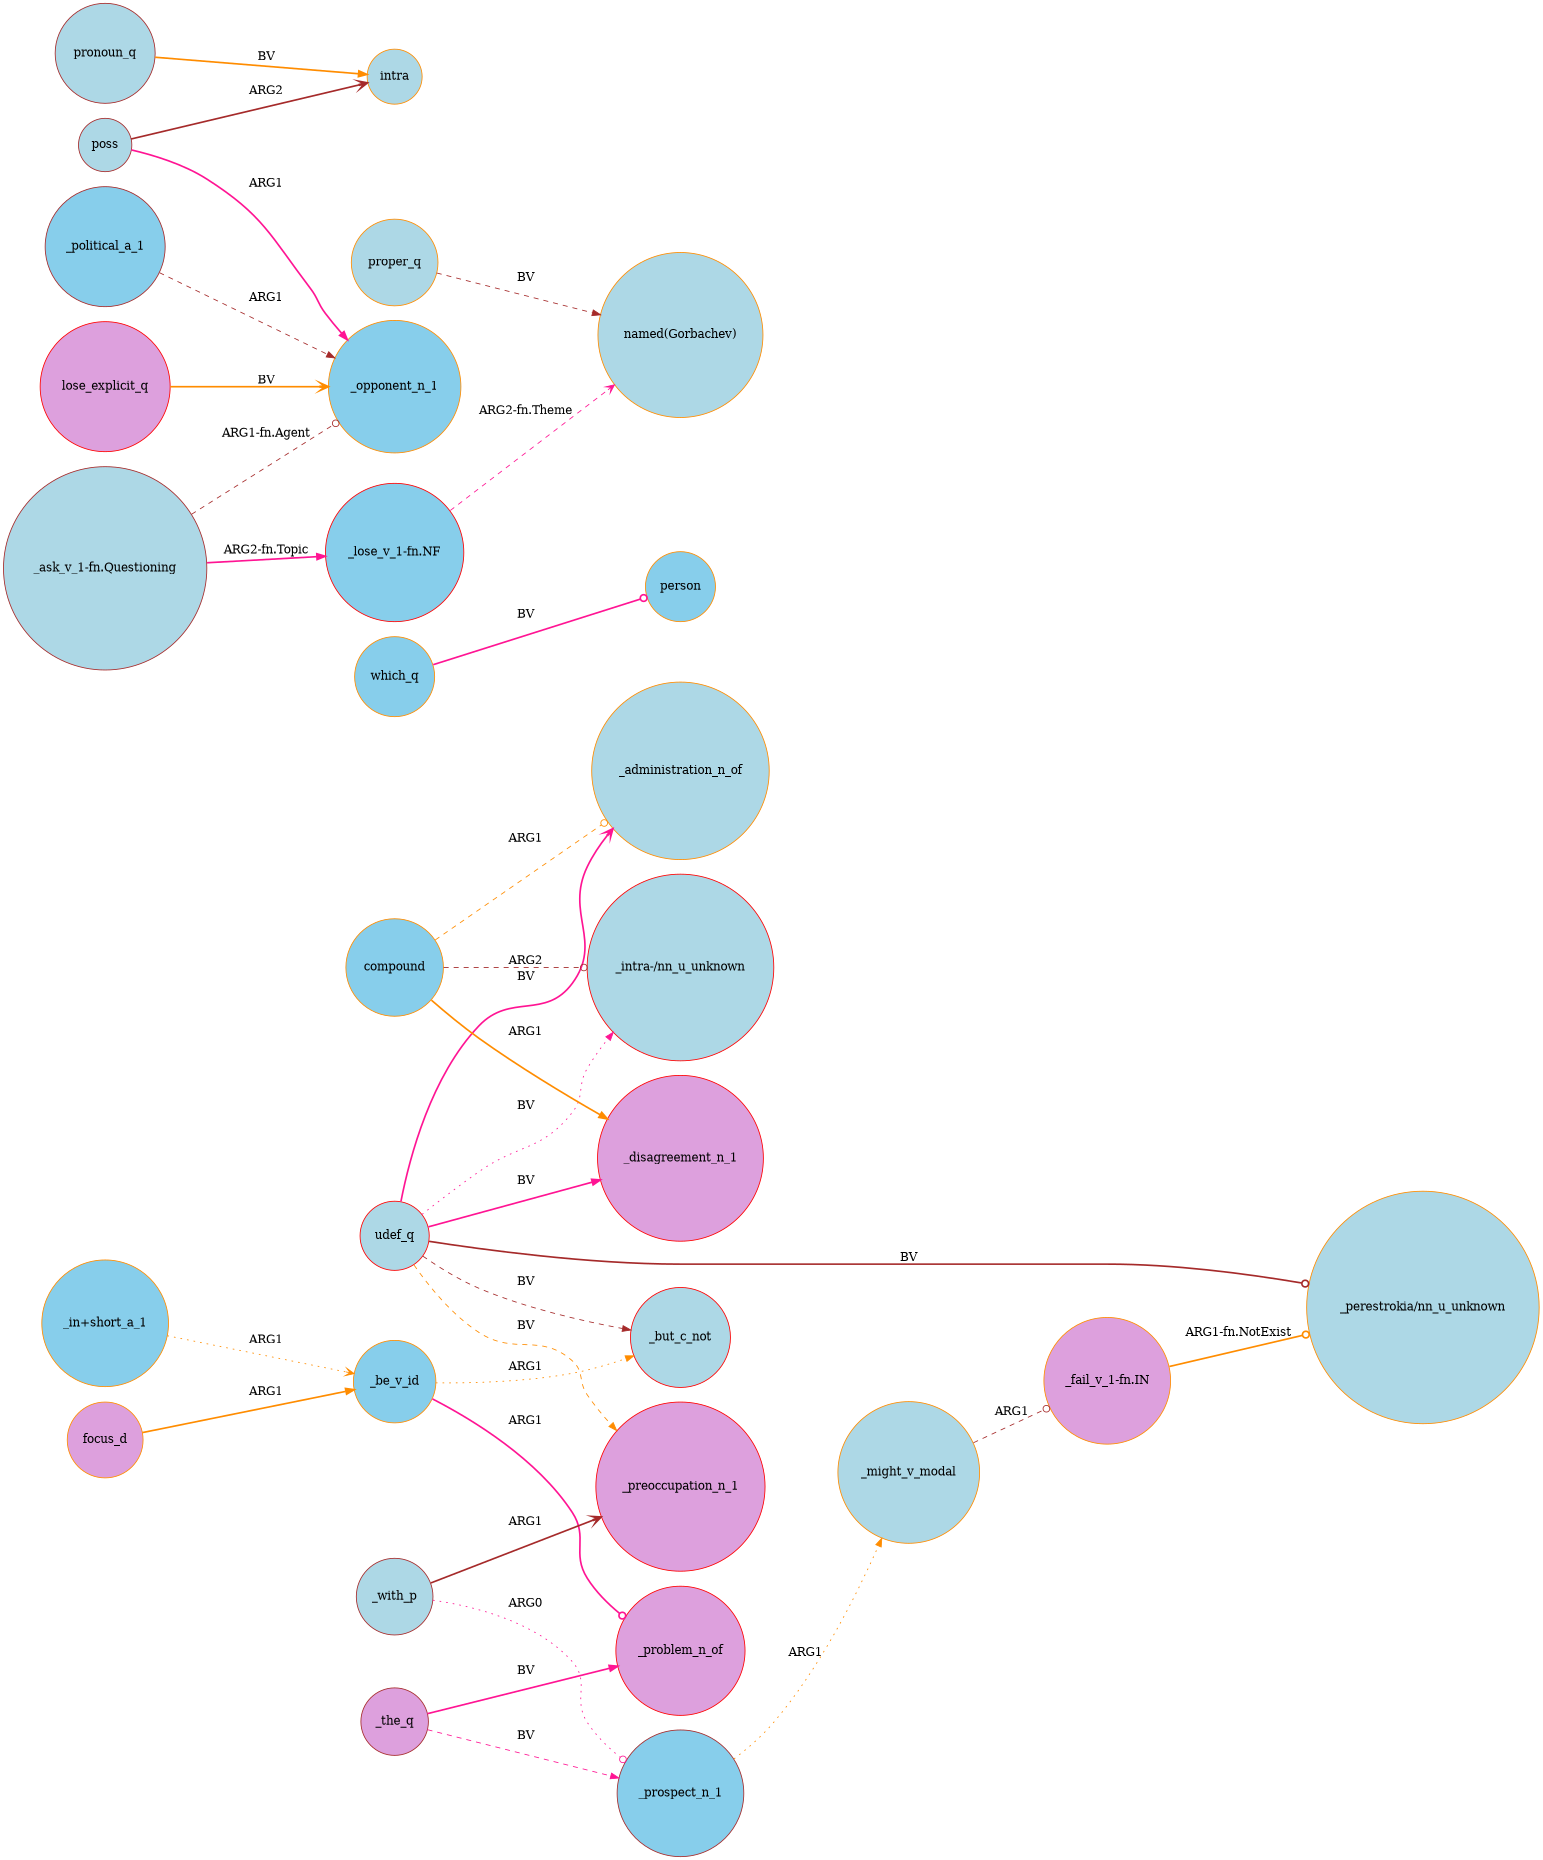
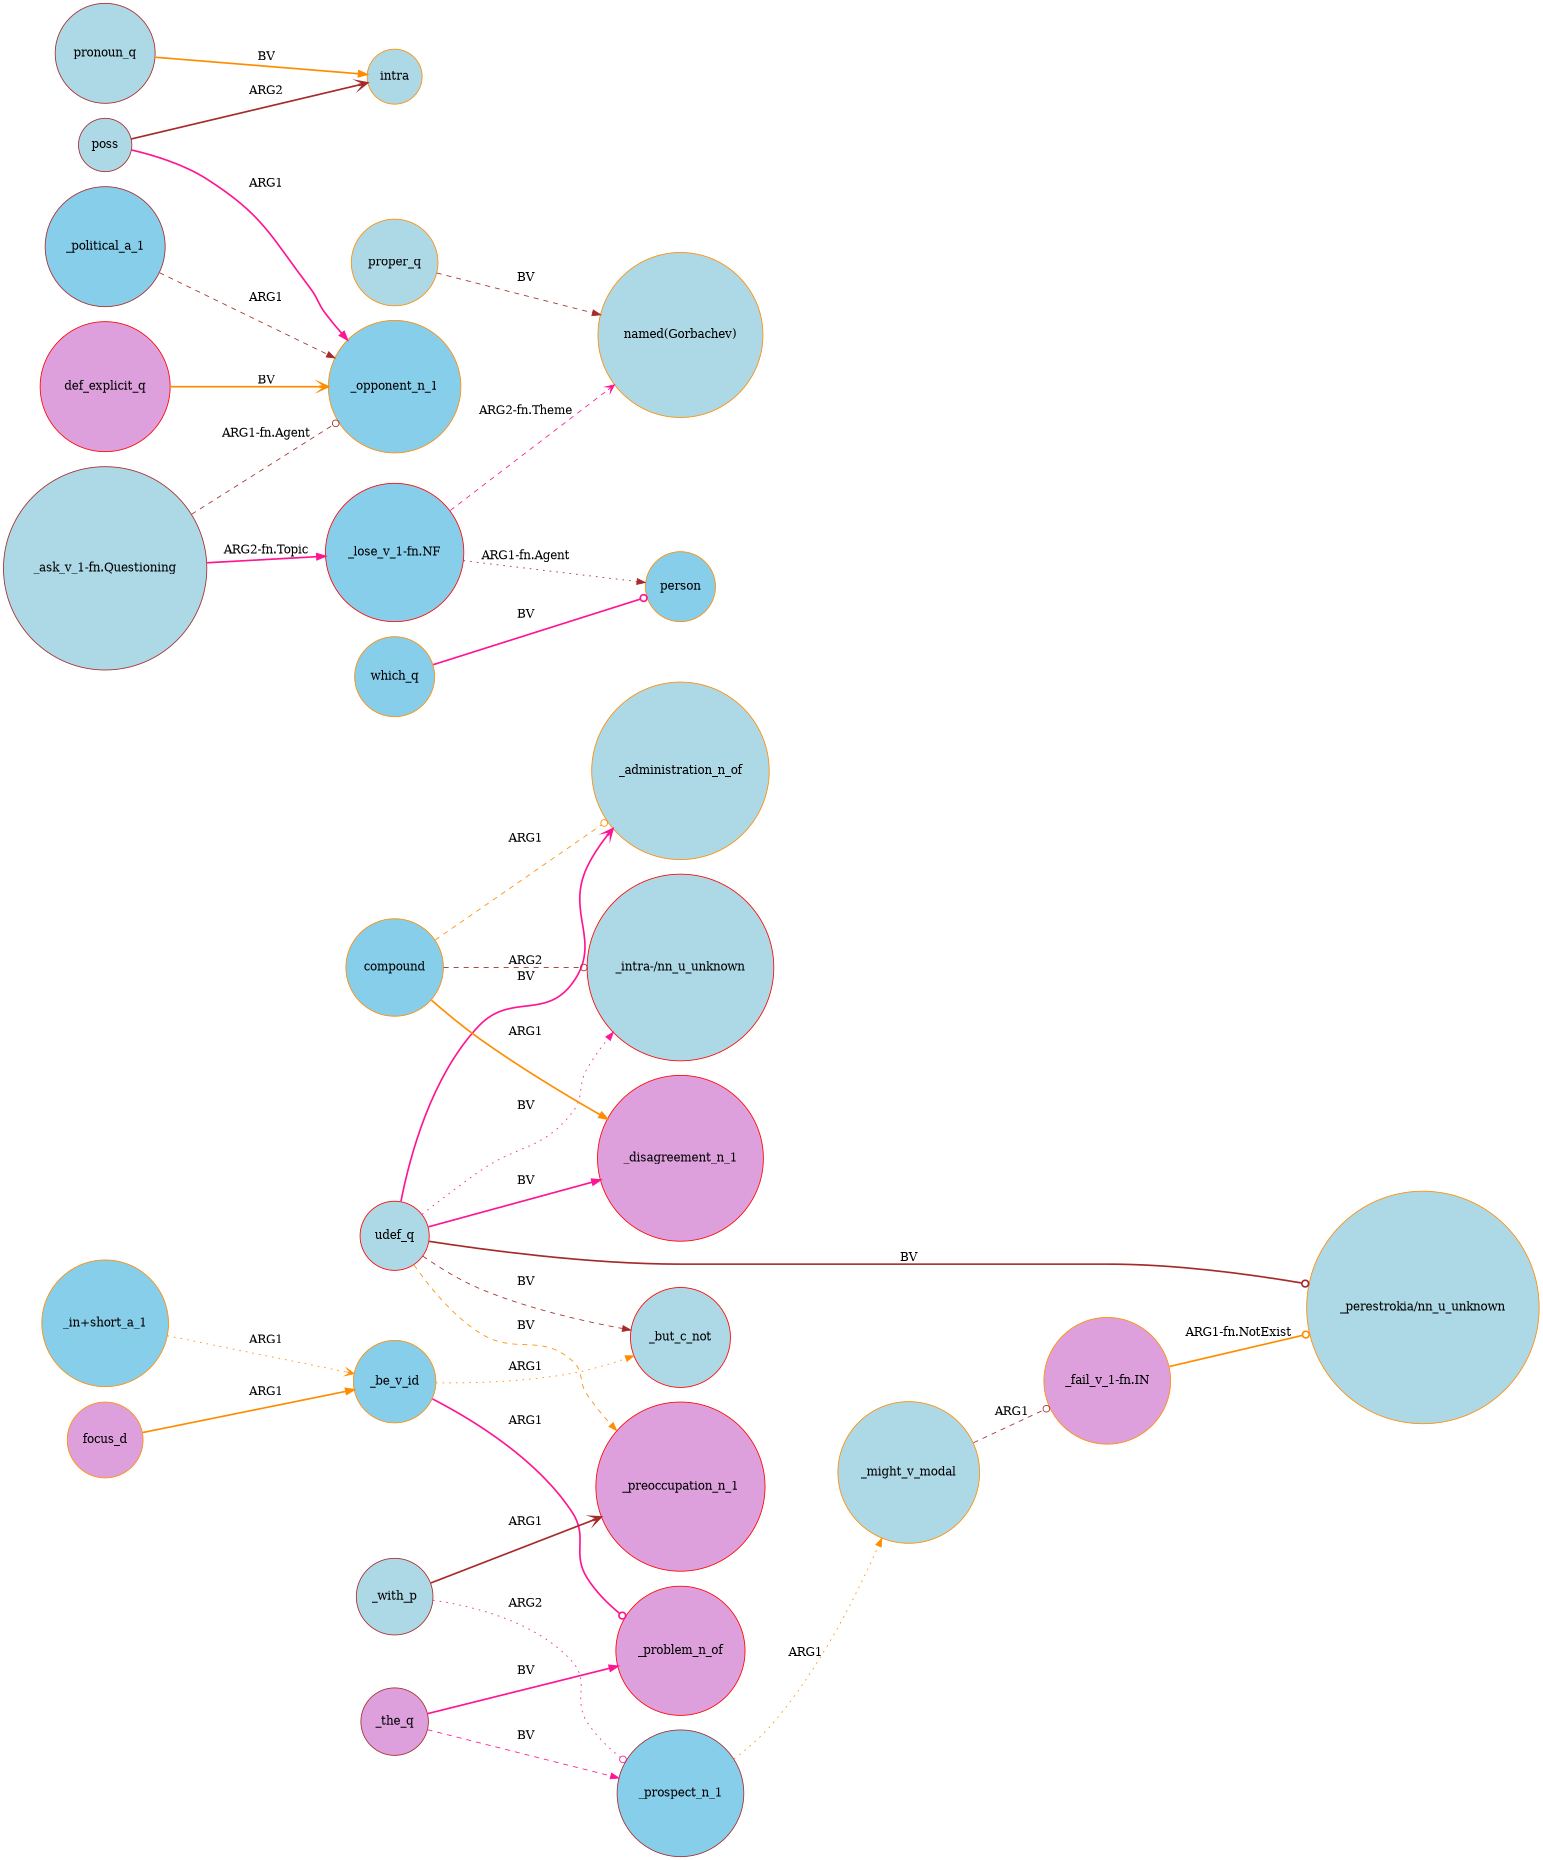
  digraph {
    rankdir=LR
    node [color=darkorange fillcolor=lightblue shape=circle style=filled]
    edge [arrowhead=normal color=deeppink style=bold]
    udef_q [color=red]
    _administration_n_of
    "_intra-/nn_u_unknown" [color=red]
    _but_c_not [color=red]
    _disagreement_n_1 [color=red fillcolor=plum]
    _preoccupation_n_1 [color=red fillcolor=plum]
    "_perestrokia/nn_u_unknown"
    poss [color=brown]
    n9 [label=intra]
    _opponent_n_1 [fillcolor=skyblue]
    "_lose_v_1-fn.NF" [color=red fillcolor=skyblue]
    "named(Gorbachev)"
    person [fillcolor=skyblue]
    compound [fillcolor=skyblue]
    _the_q [color=brown fillcolor=plum]
    _problem_n_of [color=red fillcolor=plum]
    _prospect_n_1 [color=brown fillcolor=skyblue]
    _might_v_modal
    _political_a_1 [color=brown fillcolor=skyblue]
    "_ask_v_1-fn.Questioning" [color=brown]
    pronoun_q [color=brown]
    which_q [fillcolor=skyblue]
    "_in+short_a_1" [fillcolor=skyblue]
    _be_v_id [fillcolor=skyblue]
    focus_d [fillcolor=plum]
    "_fail_v_1-fn.IN" [fillcolor=plum]
    _with_p [color=brown]
    proper_q
-   def_explicit_q [color=red fillcolor=plum label=lose_explicit_q]
+   def_explicit_q [color=red fillcolor=plum]
    udef_q -> _administration_n_of [arrowhead=vee label=BV]
    udef_q -> "_intra-/nn_u_unknown" [label=BV style=dotted]
    udef_q -> _but_c_not [color=brown label=BV style=dashed]
    udef_q -> _disagreement_n_1 [label=BV]
    udef_q -> _preoccupation_n_1 [color=darkorange label=BV style=dashed]
    udef_q -> "_perestrokia/nn_u_unknown" [arrowhead=odot color=brown label=BV]
    poss -> n9 [arrowhead=vee color=brown label=ARG2]
    poss -> _opponent_n_1 [label=ARG1]
    "_lose_v_1-fn.NF" -> "named(Gorbachev)" [arrowhead=vee label="ARG2-fn.Theme" style=dashed]
+   "_lose_v_1-fn.NF" -> person [color=brown label="ARG1-fn.Agent" style=dotted]
    compound -> _administration_n_of [arrowhead=odot color=darkorange label=ARG1 style=dashed]
    compound -> "_intra-/nn_u_unknown" [arrowhead=odot color=brown label=ARG2 style=dashed]
    compound -> _disagreement_n_1 [color=darkorange label=ARG1]
    _the_q -> _problem_n_of [label=BV]
    _the_q -> _prospect_n_1 [label=BV style=dashed]
    _prospect_n_1 -> _might_v_modal [color=darkorange label=ARG1 style=dotted]
    _might_v_modal -> "_fail_v_1-fn.IN" [arrowhead=odot color=brown label=ARG1 style=dashed]
    _political_a_1 -> _opponent_n_1 [color=brown label=ARG1 style=dashed]
    "_ask_v_1-fn.Questioning" -> _opponent_n_1 [arrowhead=odot color=brown label="ARG1-fn.Agent" style=dashed]
    "_ask_v_1-fn.Questioning" -> "_lose_v_1-fn.NF" [label="ARG2-fn.Topic"]
    pronoun_q -> n9 [color=darkorange label=BV]
    which_q -> person [arrowhead=odot label=BV]
    "_in+short_a_1" -> _be_v_id [arrowhead=vee color=darkorange label=ARG1 style=dotted]
    _be_v_id -> _but_c_not [color=darkorange label=ARG1 style=dotted]
    _be_v_id -> _problem_n_of [arrowhead=odot label=ARG1]
    focus_d -> _be_v_id [color=darkorange label=ARG1]
    "_fail_v_1-fn.IN" -> "_perestrokia/nn_u_unknown" [arrowhead=odot color=darkorange label="ARG1-fn.NotExist"]
    _with_p -> _preoccupation_n_1 [arrowhead=vee color=brown label=ARG1]
-   _with_p -> _prospect_n_1 [arrowhead=odot label=ARG0 style=dotted]
+   _with_p -> _prospect_n_1 [arrowhead=odot label=ARG2 style=dotted]
    proper_q -> "named(Gorbachev)" [color=brown label=BV style=dashed]
    def_explicit_q -> _opponent_n_1 [arrowhead=vee color=darkorange label=BV]
  }
